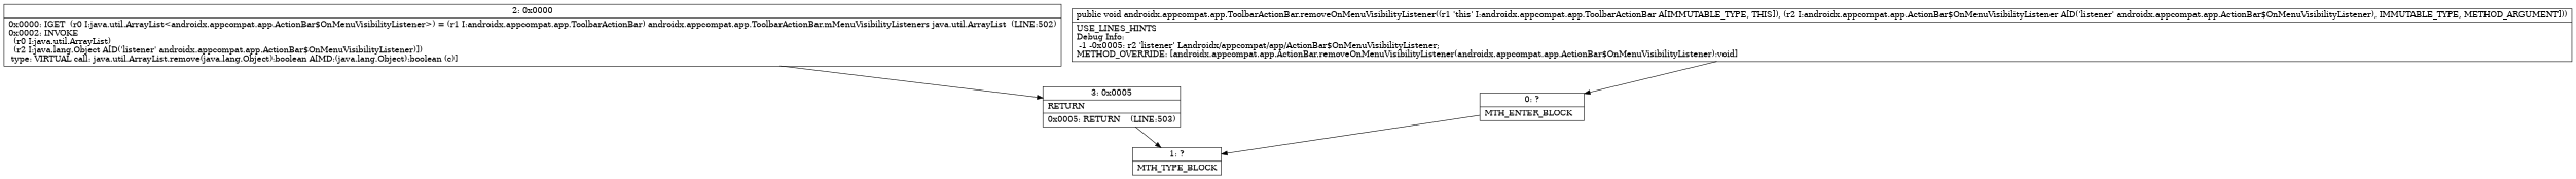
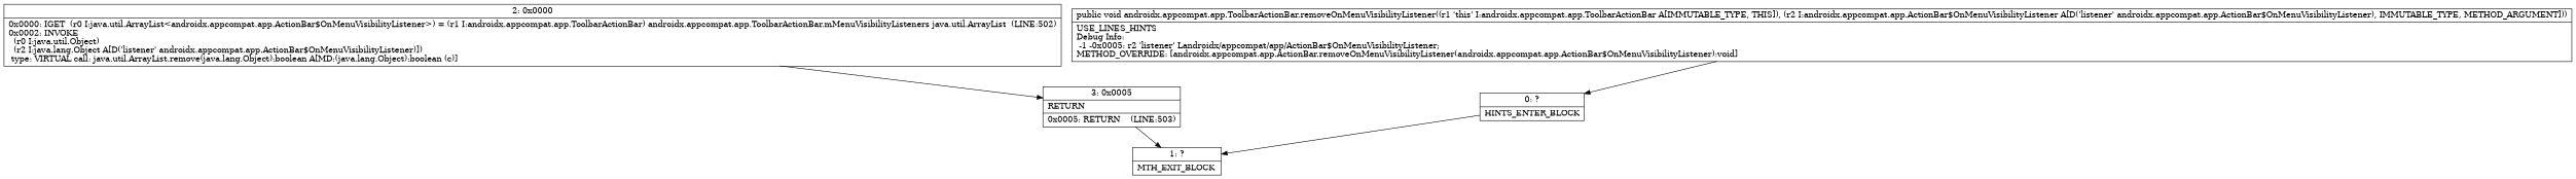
  digraph {
    node [shape=record]
-   n1 [label="{0\:\ ?|MTH_ENTER_BLOCK\l}"]
-   n2 [label="{1\:\ ?|MTH_TYPE_BLOCK\l}"]
-   n3 [label="{2\:\ 0x0000|0x0000: IGET  (r0 I:java.util.ArrayList\<androidx.appcompat.app.ActionBar$OnMenuVisibilityListener\>) = (r1 I:androidx.appcompat.app.ToolbarActionBar) androidx.appcompat.app.ToolbarActionBar.mMenuVisibilityListeners java.util.ArrayList  (LINE:502)\l0x0002: INVOKE  \l  (r0 I:java.util.ArrayList)\l  (r2 I:java.lang.Object A[D('listener' androidx.appcompat.app.ActionBar$OnMenuVisibilityListener)])\l type: VIRTUAL call: java.util.ArrayList.remove(java.lang.Object):boolean A[MD:(java.lang.Object):boolean (c)]\l}"]
+   n1 [label="{0\:\ ?|HINTS_ENTER_BLOCK\l}"]
+   n2 [label="{1\:\ ?|MTH_EXIT_BLOCK\l}"]
+   n3 [label="{2\:\ 0x0000|0x0000: IGET  (r0 I:java.util.ArrayList\<androidx.appcompat.app.ActionBar$OnMenuVisibilityListener\>) = (r1 I:androidx.appcompat.app.ToolbarActionBar) androidx.appcompat.app.ToolbarActionBar.mMenuVisibilityListeners java.util.ArrayList  (LINE:502)\l0x0002: INVOKE  \l  (r0 I:java.util.Object)\l  (r2 I:java.lang.Object A[D('listener' androidx.appcompat.app.ActionBar$OnMenuVisibilityListener)])\l type: VIRTUAL call: java.util.ArrayList.remove(java.lang.Object):boolean A[MD:(java.lang.Object):boolean (c)]\l}"]
    n4 [label="{3\:\ 0x0005|RETURN\l|0x0005: RETURN    (LINE:503)\l}"]
    n5 [label="{public void androidx.appcompat.app.ToolbarActionBar.removeOnMenuVisibilityListener((r1 'this' I:androidx.appcompat.app.ToolbarActionBar A[IMMUTABLE_TYPE, THIS]), (r2 I:androidx.appcompat.app.ActionBar$OnMenuVisibilityListener A[D('listener' androidx.appcompat.app.ActionBar$OnMenuVisibilityListener), IMMUTABLE_TYPE, METHOD_ARGUMENT]))  | USE_LINES_HINTS\lDebug Info:\l  \-1 \-0x0005: r2 'listener' Landroidx\/appcompat\/app\/ActionBar$OnMenuVisibilityListener;\lMETHOD_OVERRIDE: [androidx.appcompat.app.ActionBar.removeOnMenuVisibilityListener(androidx.appcompat.app.ActionBar$OnMenuVisibilityListener):void]\l}"]
    n1 -> n2
    n3 -> n4
    n4 -> n2
    n5 -> n1
  }
